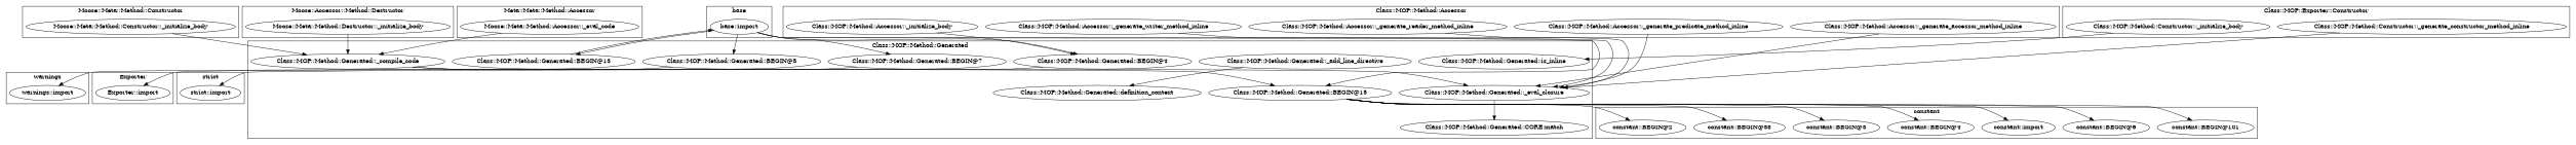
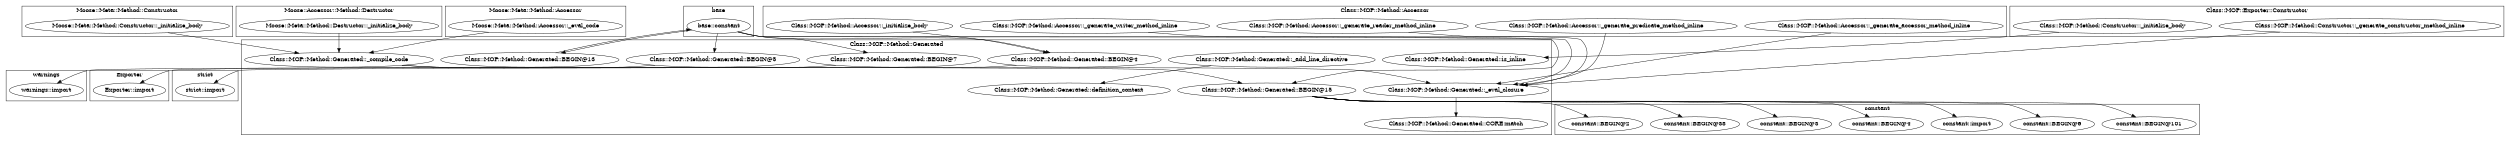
  digraph {
    "Moose::Meta::Method::Constructor::_initialize_body"
    "warnings::import"
    "Moose::Meta::Method::Destructor::_initialize_body"
    "Class::MOP::Method::Accessor::_generate_accessor_method_inline"
    "Class::MOP::Method::Accessor::_generate_writer_method_inline"
    "Class::MOP::Method::Accessor::_generate_reader_method_inline"
    "Class::MOP::Method::Accessor::_initialize_body"
    "Class::MOP::Method::Accessor::_generate_predicate_method_inline"
-   "base::import"
+   "base::import" [label="base::constant"]
    "Class::MOP::Method::Generated::_eval_closure"
    "Class::MOP::Method::Generated::CORE:match"
    "Class::MOP::Method::Generated::BEGIN@5"
    "Class::MOP::Method::Generated::definition_context"
    "Class::MOP::Method::Generated::BEGIN@7"
    "Class::MOP::Method::Generated::BEGIN@15"
    "Class::MOP::Method::Generated::_compile_code"
    "Class::MOP::Method::Generated::BEGIN@13"
    "Class::MOP::Method::Generated::_add_line_directive"
    "Class::MOP::Method::Generated::is_inline"
    "Class::MOP::Method::Generated::BEGIN@4"
    "strict::import"
    "Class::MOP::Method::Constructor::_generate_constructor_method_inline"
    "Class::MOP::Method::Constructor::_initialize_body"
    "constant::import"
    "constant::BEGIN@4"
    "constant::BEGIN@3"
    "constant::BEGIN@38"
    "constant::BEGIN@2"
    "constant::BEGIN@101"
    "constant::BEGIN@6"
    "Exporter::import"
    "Moose::Meta::Method::Accessor::_eval_code"
    subgraph cluster_1 {
      label="Moose::Meta::Method::Constructor"
      "Moose::Meta::Method::Constructor::_initialize_body"
    }
    subgraph cluster_2 {
      label=warnings
      "warnings::import"
    }
    subgraph cluster_3 {
      label="Moose::Accessor::Method::Destructor"
      "Moose::Meta::Method::Destructor::_initialize_body"
    }
    subgraph cluster_4 {
      label="Class::MOP::Method::Accessor"
      "Class::MOP::Method::Accessor::_generate_accessor_method_inline"
      "Class::MOP::Method::Accessor::_generate_writer_method_inline"
      "Class::MOP::Method::Accessor::_generate_reader_method_inline"
      "Class::MOP::Method::Accessor::_initialize_body"
      "Class::MOP::Method::Accessor::_generate_predicate_method_inline"
    }
    subgraph cluster_5 {
      label=base
      "base::import"
    }
    subgraph cluster_6 {
      label="Class::MOP::Method::Generated"
      "Class::MOP::Method::Generated::_eval_closure"
      "Class::MOP::Method::Generated::CORE:match"
      "Class::MOP::Method::Generated::BEGIN@5"
      "Class::MOP::Method::Generated::definition_context"
      "Class::MOP::Method::Generated::BEGIN@7"
      "Class::MOP::Method::Generated::BEGIN@15"
      "Class::MOP::Method::Generated::_compile_code"
      "Class::MOP::Method::Generated::BEGIN@13"
      "Class::MOP::Method::Generated::_add_line_directive"
      "Class::MOP::Method::Generated::is_inline"
      "Class::MOP::Method::Generated::BEGIN@4"
    }
    subgraph cluster_7 {
      label="strict"
      "strict::import"
    }
    subgraph cluster_8 {
      label="Class::MOP::Exporter::Constructor"
      "Class::MOP::Method::Constructor::_generate_constructor_method_inline"
      "Class::MOP::Method::Constructor::_initialize_body"
    }
    subgraph cluster_9 {
      label=constant
      "constant::import"
      "constant::BEGIN@4"
      "constant::BEGIN@3"
      "constant::BEGIN@38"
      "constant::BEGIN@2"
      "constant::BEGIN@101"
      "constant::BEGIN@6"
    }
    subgraph cluster_10 {
      label=Exporter
      "Exporter::import"
    }
    subgraph cluster_11 {
-     label="Meta::Meta::Method::Accessor"
+     label="Moose::Meta::Method::Accessor"
      "Moose::Meta::Method::Accessor::_eval_code"
    }
    "Moose::Meta::Method::Constructor::_initialize_body" -> "Class::MOP::Method::Generated::_compile_code"
    "Moose::Meta::Method::Destructor::_initialize_body" -> "Class::MOP::Method::Generated::_compile_code"
    "Class::MOP::Method::Accessor::_generate_accessor_method_inline" -> "Class::MOP::Method::Generated::_eval_closure"
    "Class::MOP::Method::Accessor::_generate_writer_method_inline" -> "Class::MOP::Method::Generated::_eval_closure"
    "Class::MOP::Method::Accessor::_generate_reader_method_inline" -> "Class::MOP::Method::Generated::_eval_closure"
    "Class::MOP::Method::Accessor::_initialize_body" -> "Class::MOP::Method::Generated::BEGIN@4"
    "Class::MOP::Method::Accessor::_generate_predicate_method_inline" -> "Class::MOP::Method::Generated::_eval_closure"
    "base::import" -> "Class::MOP::Method::Generated::BEGIN@5"
    "base::import" -> "Class::MOP::Method::Generated::BEGIN@7"
    "base::import" -> "Class::MOP::Method::Generated::BEGIN@15"
    "base::import" -> "Class::MOP::Method::Generated::BEGIN@13"
    "base::import" -> "Class::MOP::Method::Generated::BEGIN@4"
    "Class::MOP::Method::Generated::_eval_closure" -> "Class::MOP::Method::Generated::CORE:match"
    "Class::MOP::Method::Generated::BEGIN@5" -> "warnings::import"
    "Class::MOP::Method::Generated::BEGIN@7" -> "Exporter::import"
    "Class::MOP::Method::Generated::BEGIN@15" -> "constant::import"
    "Class::MOP::Method::Generated::BEGIN@15" -> "constant::BEGIN@4"
    "Class::MOP::Method::Generated::BEGIN@15" -> "constant::BEGIN@3"
    "Class::MOP::Method::Generated::BEGIN@15" -> "constant::BEGIN@38"
    "Class::MOP::Method::Generated::BEGIN@15" -> "constant::BEGIN@2"
    "Class::MOP::Method::Generated::BEGIN@15" -> "constant::BEGIN@101"
    "Class::MOP::Method::Generated::BEGIN@15" -> "constant::BEGIN@6"
    "Class::MOP::Method::Generated::_compile_code" -> "Class::MOP::Method::Generated::_eval_closure"
    "Class::MOP::Method::Generated::_compile_code" -> "Class::MOP::Method::Generated::BEGIN@15"
    "Class::MOP::Method::Generated::BEGIN@13" -> "base::import"
    "Class::MOP::Method::Generated::_add_line_directive" -> "Class::MOP::Method::Generated::definition_context"
    "Class::MOP::Method::Generated::BEGIN@4" -> "strict::import"
    "Class::MOP::Method::Constructor::_generate_constructor_method_inline" -> "Class::MOP::Method::Generated::_eval_closure"
    "Class::MOP::Method::Constructor::_initialize_body" -> "Class::MOP::Method::Generated::is_inline"
    "Moose::Meta::Method::Accessor::_eval_code" -> "Class::MOP::Method::Generated::_compile_code"
  }
